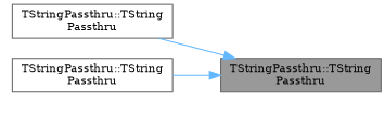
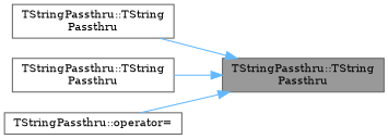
  digraph {
    rankdir=RL
    fontname="DejaVu Serif"
    node [color=grey40 fillcolor=white fontname="DejaVu Serif" fontsize=10 shape=box style=filled]
    edge [color=steelblue1 dir=back fontname="DejaVu Serif" fontsize=10 labelfontname=Helvetica labelfontsize=10 style=solid]
    n1 [color=gray40 fillcolor=grey60 fontcolor=black height=0.2 label="TStringPassthru::TString\lPassthru" width=0.4]
    n2 [height=0.2 label="TStringPassthru::TString\lPassthru" width=0.4]
    n3 [height=0.2 label="TStringPassthru::TString\lPassthru" width=0.4]
+   n4 [height=0.2 label="TStringPassthru::operator=" width=0.4]
    n1 -> n2
    n1 -> n3
+   n1 -> n4
  }
